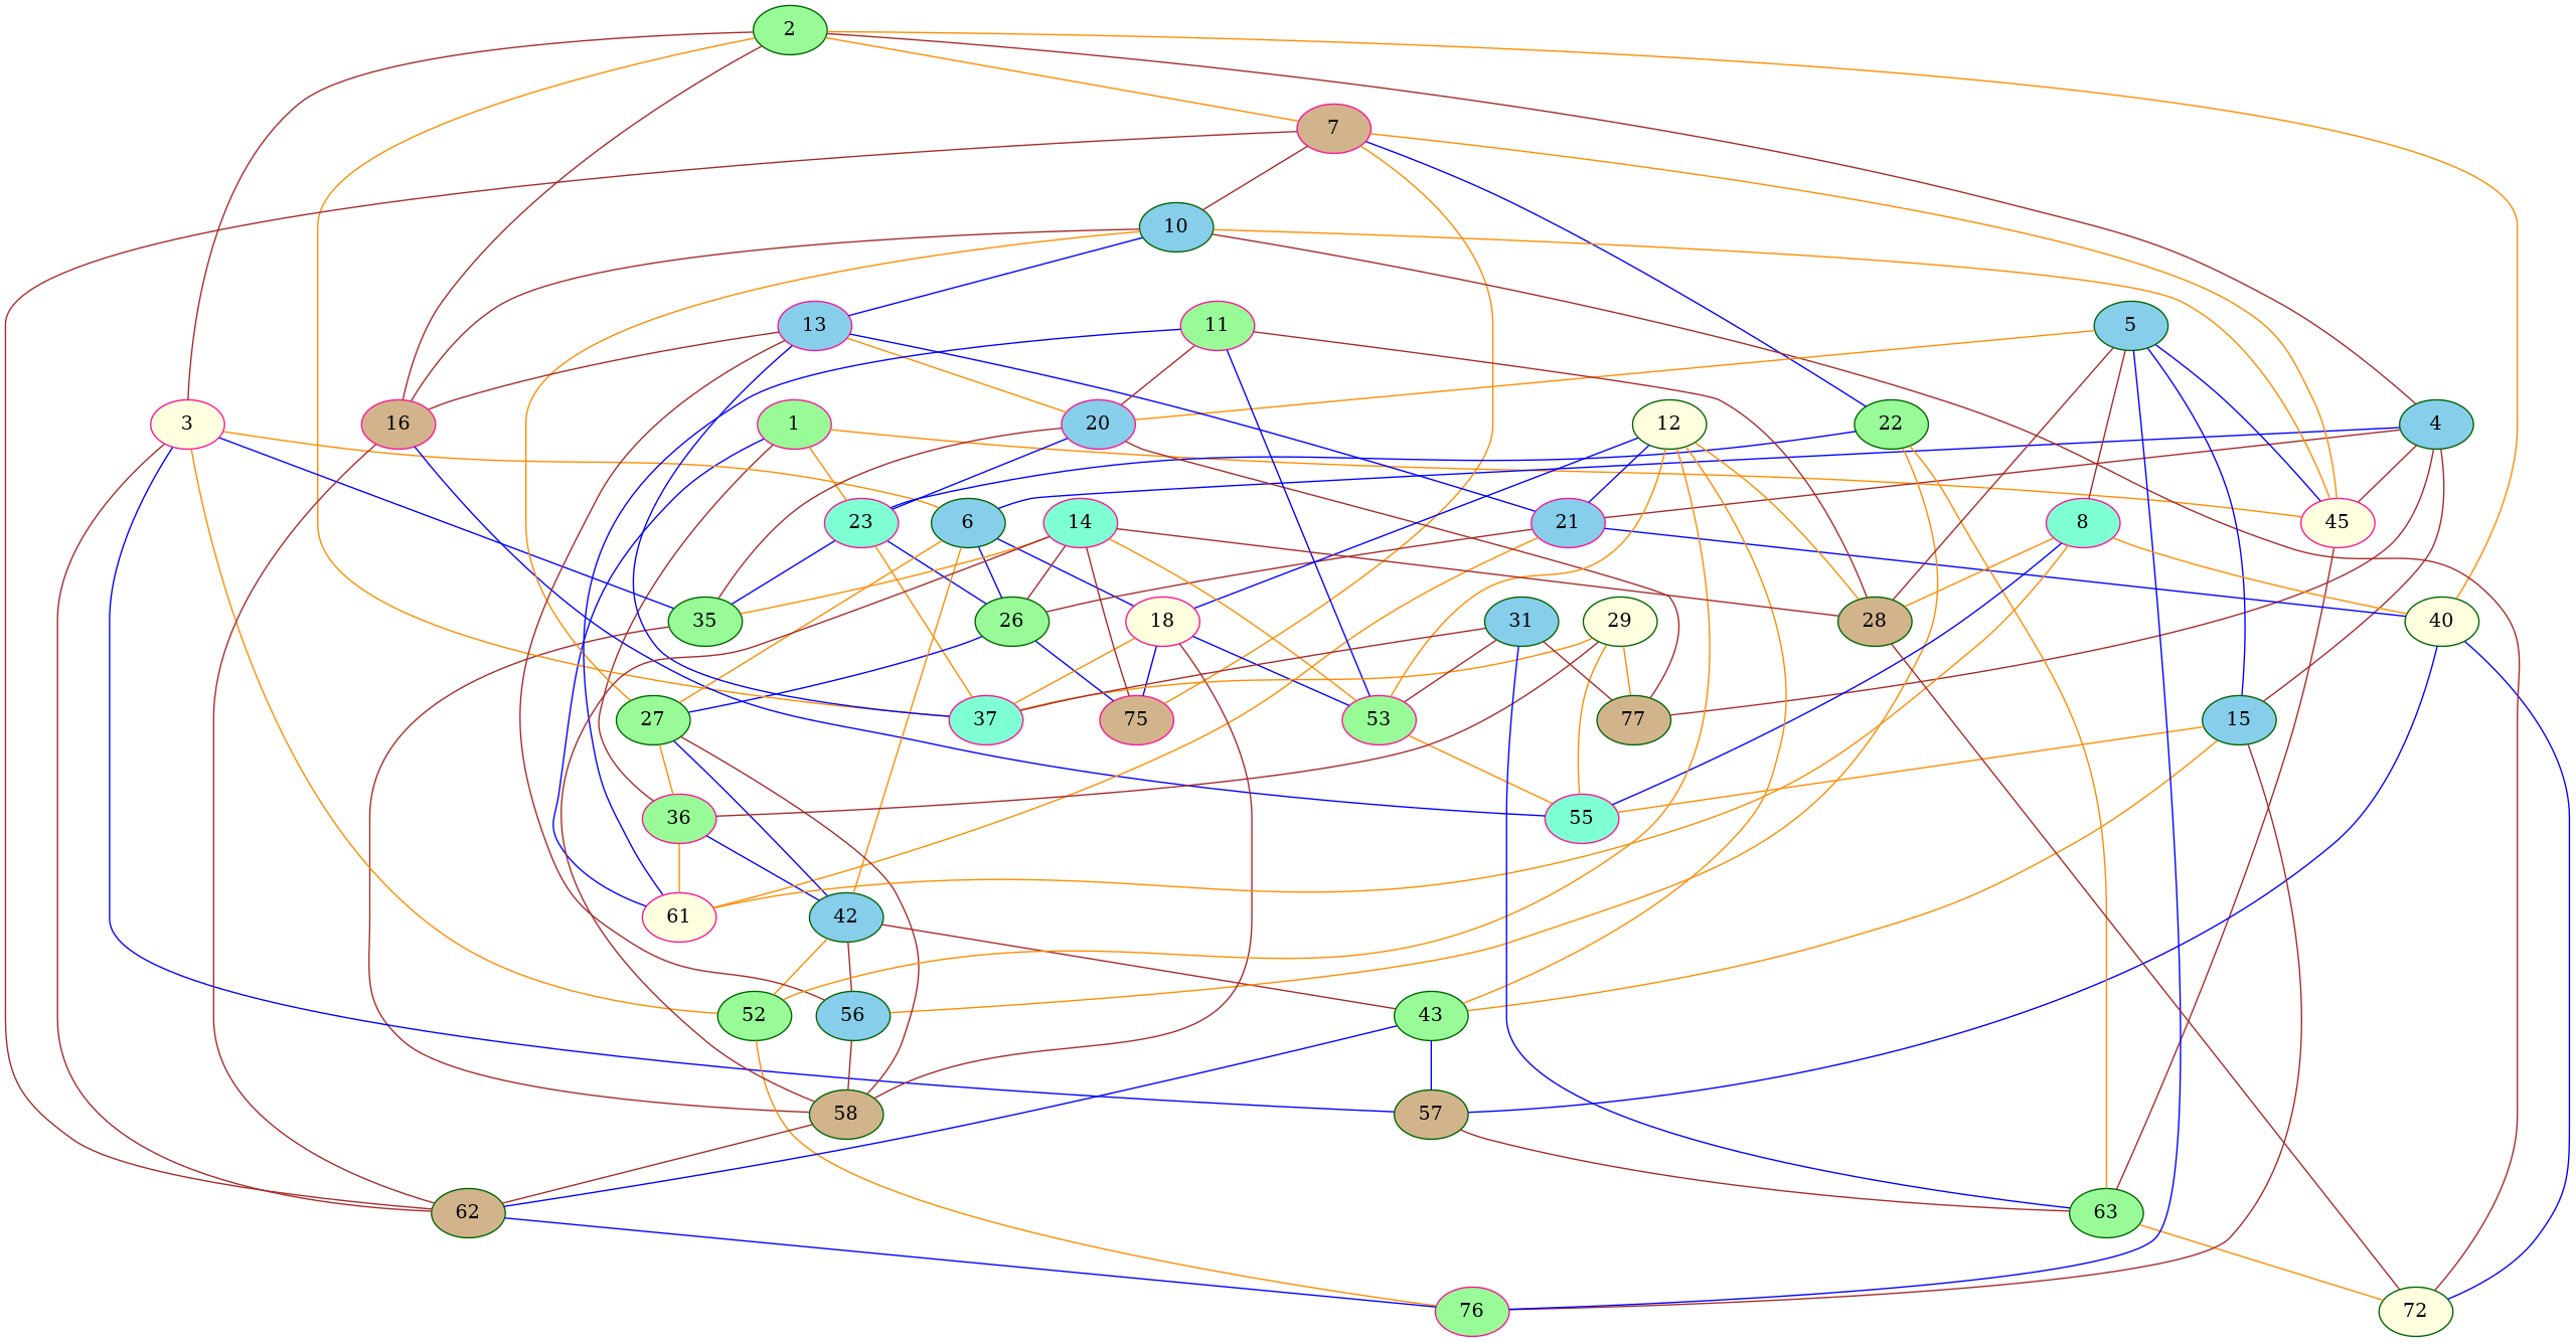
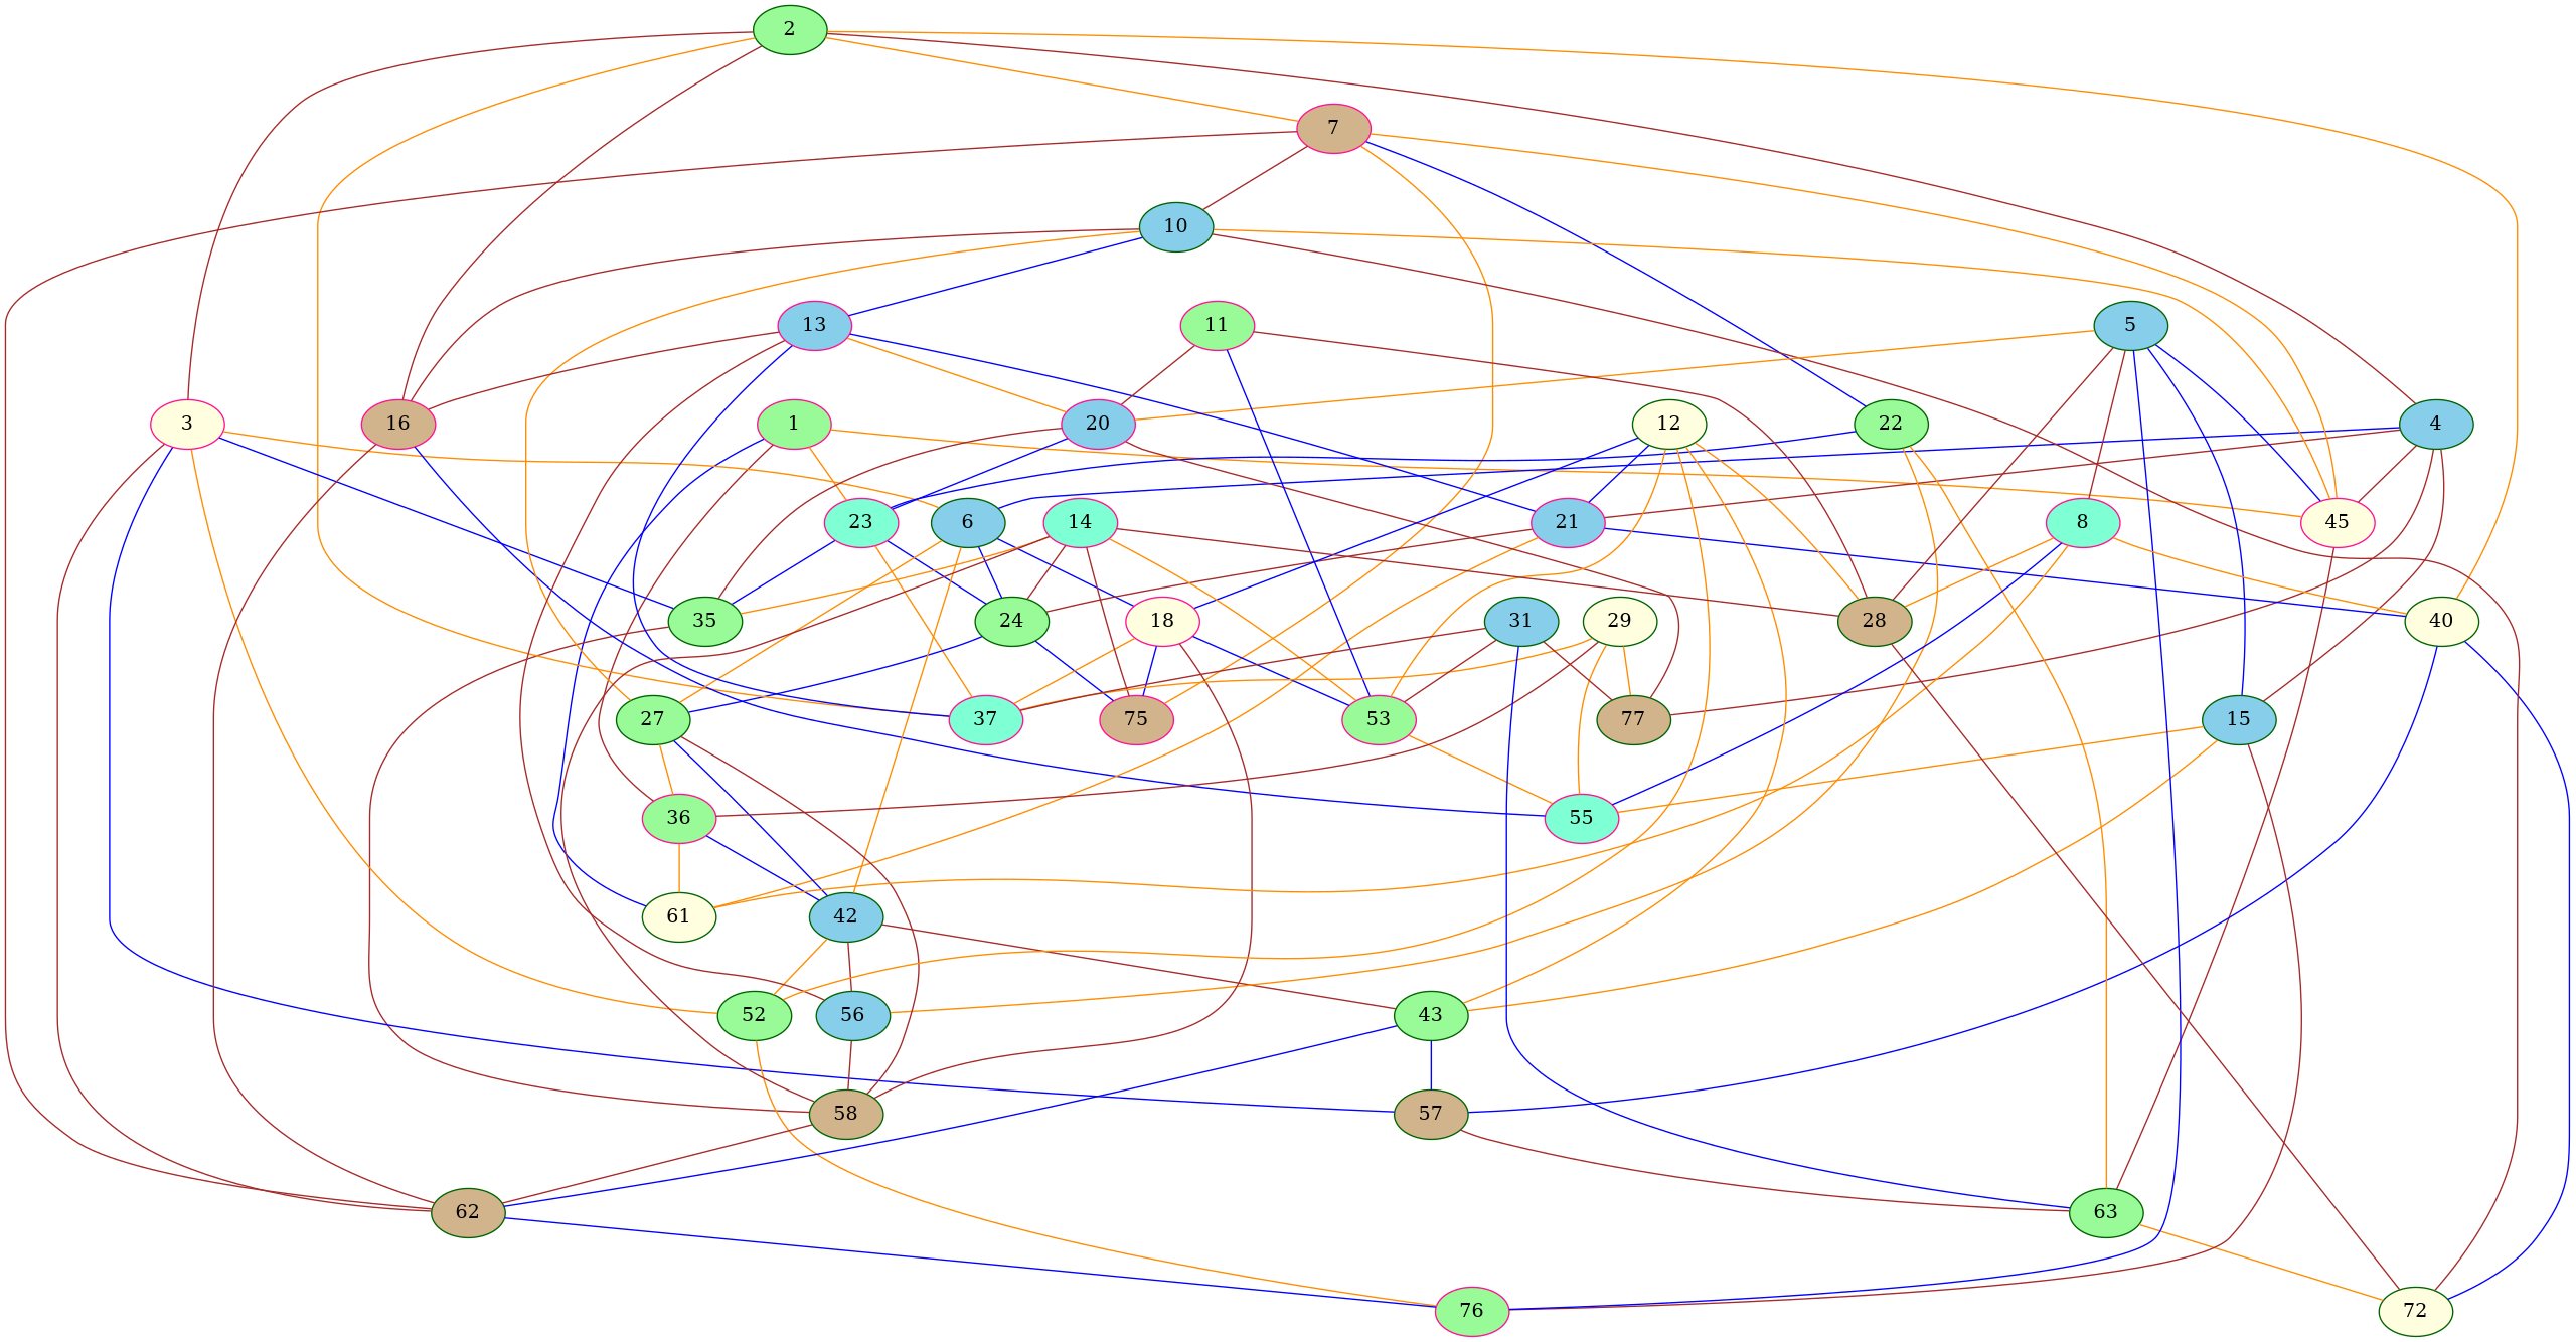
  graph {
    fontname="DejaVu Serif"
    node [color=darkgreen fillcolor=palegreen fontname="DejaVu Serif" style=filled]
    edge [color=brown fontname="DejaVu Serif"]
    1 [color=deeppink super="+73"]
    23 [color=deeppink fillcolor=aquamarine super="+50"]
    36 [color=deeppink super="+79"]
    45 [color=deeppink fillcolor=lightyellow super="+69"]
-   61 [color=deeppink fillcolor=lightyellow super="+78"]
+   61 [fillcolor=lightyellow super="+78"]
    37 [color=deeppink fillcolor=aquamarine super="+41"]
    35 [super="+46"]
-   26 [super="+32"]
+   26 [super="+32" label=24]
    42 [fillcolor=skyblue super="+80"]
    63 [super="+64"]
    2 [super="+44"]
    3 [color=deeppink fillcolor=lightyellow super="+34"]
    4 [fillcolor=skyblue super="+24"]
    7 [color=deeppink fillcolor=tan super="+51"]
    16 [color=deeppink fillcolor=tan super="+66"]
    40 [fillcolor=lightyellow super="+68"]
    6 [fillcolor=skyblue super="+47"]
    52
    57 [fillcolor=tan]
    62 [fillcolor=tan super="+65"]
    15 [fillcolor=skyblue super="+49"]
    21 [color=deeppink fillcolor=skyblue super="+54"]
    77 [fillcolor=tan]
    10 [fillcolor=skyblue super="+25"]
    22
    75 [color=deeppink fillcolor=tan]
    55 [color=deeppink fillcolor=aquamarine super="+70"]
    72 [fillcolor=lightyellow]
    18 [color=deeppink fillcolor=lightyellow super="+60"]
    27 [super="+38"]
    58 [fillcolor=tan super="+74"]
    76 [color=deeppink]
    43 [super="+59"]
    5 [fillcolor=skyblue super="+9"]
    8 [color=deeppink fillcolor=aquamarine super="+48"]
    20 [color=deeppink fillcolor=skyblue super="+71"]
    28 [fillcolor=tan super="+30"]
    53 [color=deeppink super="+67"]
    56 [fillcolor=skyblue]
    13 [color=deeppink fillcolor=skyblue super="+39"]
    11 [color=deeppink]
    12 [fillcolor=lightyellow super="+17"]
    14 [color=deeppink fillcolor=aquamarine super="+19"]
    29 [fillcolor=lightyellow]
    31 [fillcolor=skyblue]
    1 -- 23 [color=darkorange]
    1 -- 36
    1 -- 45 [color=darkorange]
    1 -- 61 [color=blue]
    23 -- 37 [color=darkorange]
    23 -- 35 [color=blue]
    23 -- 26 [color=blue]
    36 -- 61 [color=darkorange weight=2]
    36 -- 42 [color=blue]
    45 -- 63
    35 -- 58
    26 -- 75 [color=blue]
    26 -- 27 [color=blue]
    42 -- 52 [color=darkorange]
    42 -- 43
    42 -- 56
    63 -- 72 [color=darkorange]
    2 -- 37 [color=darkorange]
    2 -- 3
    2 -- 4
    2 -- 7 [color=darkorange]
    2 -- 16
    2 -- 40 [color=darkorange]
    3 -- 35 [color=blue]
    3 -- 6 [color=darkorange]
    3 -- 52 [color=darkorange]
    3 -- 57 [color=blue]
    3 -- 62
    4 -- 45
    4 -- 6 [color=blue]
    4 -- 15
    4 -- 21
    4 -- 77
    7 -- 45 [color=darkorange]
    7 -- 62
    7 -- 10
    7 -- 22 [color=blue]
    7 -- 75 [color=darkorange]
    16 -- 62
    16 -- 55 [color=blue weight=2]
    40 -- 57 [color=blue]
    40 -- 72 [color=blue]
    6 -- 26 [color=blue]
    6 -- 42 [color=darkorange]
    6 -- 18 [color=blue]
    6 -- 27 [color=darkorange]
    52 -- 76 [color=darkorange]
    57 -- 63
    62 -- 76 [color=blue]
    15 -- 55 [color=darkorange]
    15 -- 76
    15 -- 43 [color=darkorange weight=2]
    21 -- 61 [color=darkorange]
    21 -- 26
    21 -- 40 [color=blue]
    10 -- 45 [color=darkorange]
    10 -- 16
    10 -- 72
    10 -- 27 [color=darkorange]
    10 -- 13 [color=blue]
    22 -- 23 [color=blue]
    22 -- 63 [color=darkorange]
    22 -- 56 [color=darkorange]
    18 -- 37 [color=darkorange]
    18 -- 75 [color=blue]
    18 -- 58
    18 -- 53 [color=blue]
    27 -- 36 [color=darkorange]
    27 -- 42 [color=blue]
    27 -- 58
    58 -- 62
    43 -- 57 [color=blue]
    43 -- 62 [color=blue]
    5 -- 45 [color=blue]
    5 -- 15 [color=blue]
    5 -- 76 [color=blue]
    5 -- 8
    5 -- 20 [color=darkorange]
    5 -- 28
    8 -- 61 [color=darkorange]
    8 -- 40 [color=darkorange weight=2]
    8 -- 55 [color=blue]
    8 -- 28 [color=darkorange]
    20 -- 23 [color=blue]
    20 -- 35
    20 -- 77
    28 -- 72
    53 -- 55 [color=darkorange]
    56 -- 58
    13 -- 37 [color=blue]
    13 -- 16
    13 -- 21 [color=blue]
    13 -- 20 [color=darkorange]
    13 -- 56
-   11 -- 61 [color=blue]
    11 -- 20
    11 -- 28
    11 -- 53 [color=blue]
    12 -- 52 [color=darkorange]
    12 -- 21 [color=blue]
    12 -- 18 [color=blue]
    12 -- 43 [color=darkorange]
    12 -- 28 [color=darkorange]
    12 -- 53 [color=darkorange]
    14 -- 35 [color=darkorange]
    14 -- 26
    14 -- 75
    14 -- 58
    14 -- 28
    14 -- 53 [color=darkorange]
    29 -- 36
    29 -- 37 [color=darkorange]
    29 -- 77 [color=darkorange]
    29 -- 55 [color=darkorange]
    31 -- 37
    31 -- 63 [color=blue]
    31 -- 77
    31 -- 53
  }
